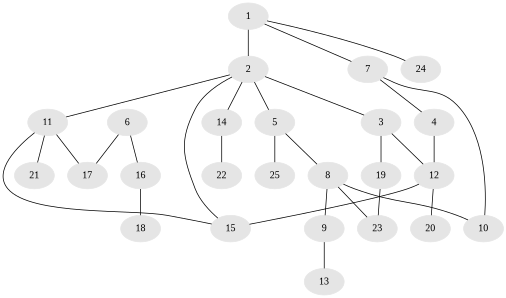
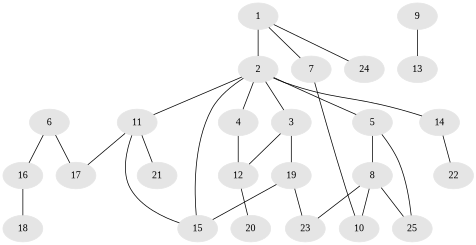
  graph {
    fontname="Liberation Serif"
    node [color=gray90 fontname="Liberation Serif" style=filled]
    edge [fontname="Liberation Serif" weight=1.0]
    1
    2
    7
    24
    3
    4
    5
    11
    14
    15
    6
    16
    17
    10
    12
    19
    8
    25
    21
    22
    20
    23
    9
    18
    13
    1 -- 2 [weight=12.0]
    1 -- 7
    1 -- 24
    2 -- 3
-   7 -- 4
+   2 -- 4
    2 -- 5
    2 -- 11
    2 -- 14
    2 -- 15 [weight=2.0]
    7 -- 10
    3 -- 12
    3 -- 19
    4 -- 12
    5 -- 8
    5 -- 25
    11 -- 15
    11 -- 17
    11 -- 21
    14 -- 22
    6 -- 16
    6 -- 17
    16 -- 18
-   12 -- 15 [weight=3.0]
+   19 -- 15 [weight=3.0]
    12 -- 20
    19 -- 23
    8 -- 10
    8 -- 23
-   8 -- 9
+   8 -- 25
    9 -- 13
  }
